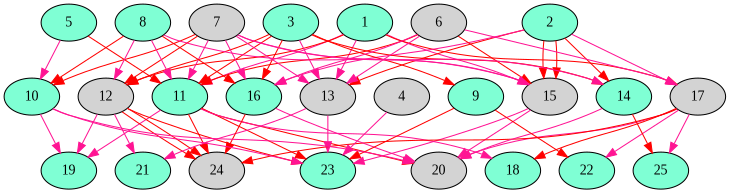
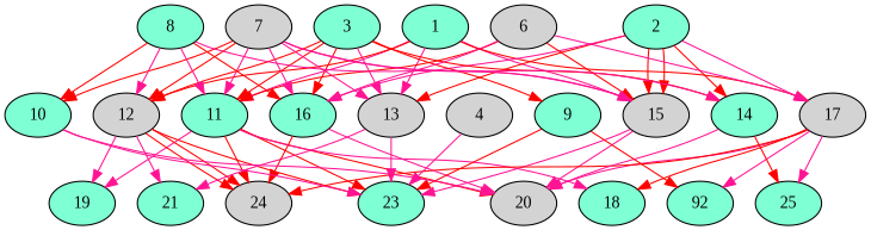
  digraph {
    fontname="Liberation Serif"
    node [alpha=0.06 fillcolor=aquamarine fontname="Liberation Serif" style=filled]
    edge [color=deeppink fontname="Liberation Serif"]
    1 [alpha=0.18 expect_size=5931008]
    11 [alpha=0.05 expect_size=22500352]
    12 [alpha=0.12 expect_size=18128896 fillcolor=lightgrey]
    13 [expect_size=44890112 fillcolor=lightgrey]
    15 [alpha=0.15 expect_size=26767360 fillcolor=lightgrey]
    17 [alpha=0.09 expect_size=11554816 fillcolor=lightgrey]
    23 [alpha=0.08 expect_size=30023680]
    19 [alpha=0.09 expect_size=18354176]
    20 [alpha=0.18 expect_size=12230656 fillcolor=lightgrey]
    18 [alpha=0.04 expect_size=15082496]
    24 [alpha=0.05 expect_size=43583488 fillcolor=lightgrey]
    21 [alpha=0.08 expect_size=37244928]
-   22 [expect_size=48764928]
+   22 [expect_size=48764928 label=92]
    25 [alpha=0.11 expect_size=9550848]
    2 [alpha=0.11 expect_size=26378240]
    14 [expect_size=22313984]
    16 [alpha=0.10 expect_size=7477248]
    3 [alpha=0.10 expect_size=14129152]
    9 [alpha=0.17 expect_size=10539008]
    4 [alpha=0.02 expect_size=39991296 fillcolor=lightgrey]
-   5 [alpha=0.12 expect_size=28298240]
    10 [alpha=0.11 expect_size=34893824]
    6 [alpha=0.02 expect_size=37908480 fillcolor=lightgrey]
    7 [alpha=0.01 expect_size=46942208 fillcolor=lightgrey]
    8 [alpha=0.01 expect_size=13943808]
    1 -> 11
    1 -> 12 [color=red]
    1 -> 13
    1 -> 15
    1 -> 17 [color=red]
    11 -> 23 [color=red]
    11 -> 19
    11 -> 20 [color=red]
    11 -> 18
    11 -> 24 [color=red]
    12 -> 23 [color=red]
    12 -> 19
    12 -> 24 [color=red]
    12 -> 24 [color=red]
    12 -> 21
    13 -> 23
    13 -> 21
    15 -> 23
    15 -> 20
    17 -> 20
    17 -> 18 [color=red]
    17 -> 24 [color=red]
    17 -> 22
    17 -> 25
    2 -> 13 [color=red]
    2 -> 15 [color=red]
    2 -> 15 [color=red]
    2 -> 17
    2 -> 14 [color=red]
    2 -> 16
    14 -> 20
    14 -> 25 [color=red]
    16 -> 20
    16 -> 24 [color=red]
    3 -> 11 [color=red]
    3 -> 12 [color=red]
    3 -> 13
    3 -> 14 [color=red]
    3 -> 16 [color=red]
    3 -> 9 [color=red]
    9 -> 23 [color=red]
    9 -> 22 [color=red]
    4 -> 23
-   5 -> 11 [color=red]
-   5 -> 10
    10 -> 23
-   10 -> 19
    10 -> 20
    6 -> 11 [color=red]
-   6 -> 13
    6 -> 15 [color=red]
    6 -> 17
    6 -> 16
    7 -> 11
    7 -> 12 [color=red]
    7 -> 13
    7 -> 15
    7 -> 14
    7 -> 16
    7 -> 10 [color=red]
    8 -> 11
    8 -> 12
    8 -> 15
    8 -> 16 [color=red]
    8 -> 10 [color=red]
  }
